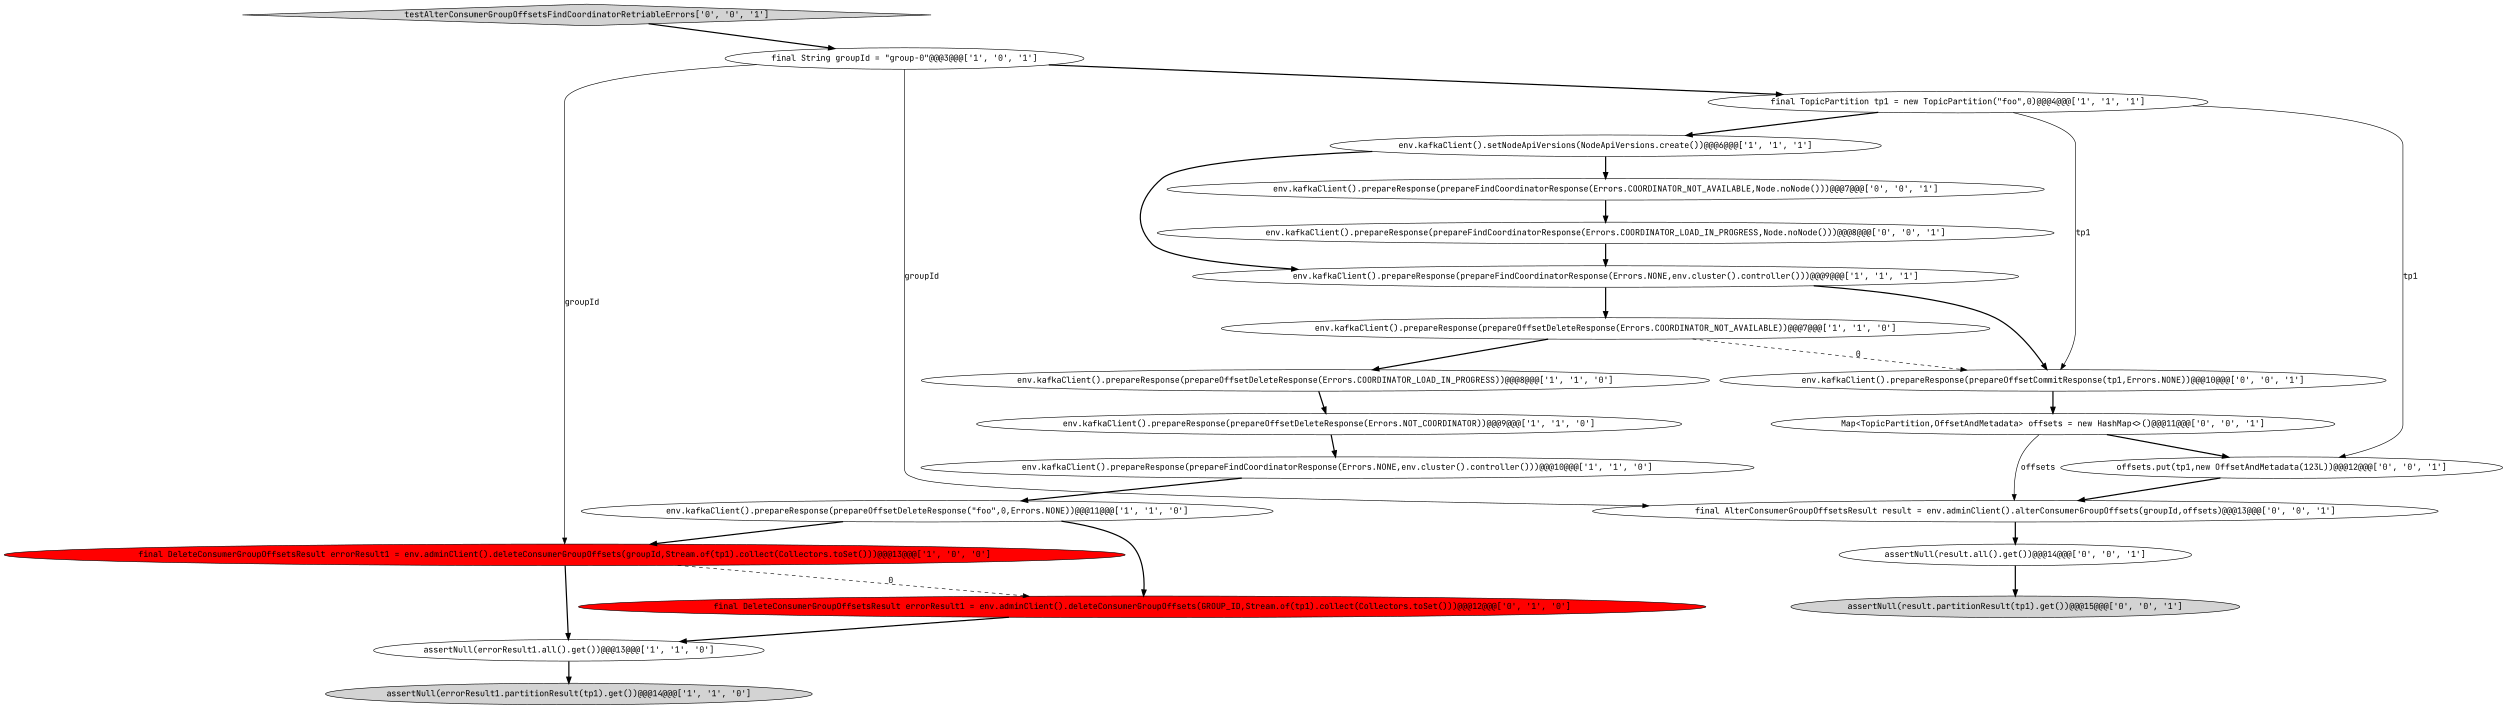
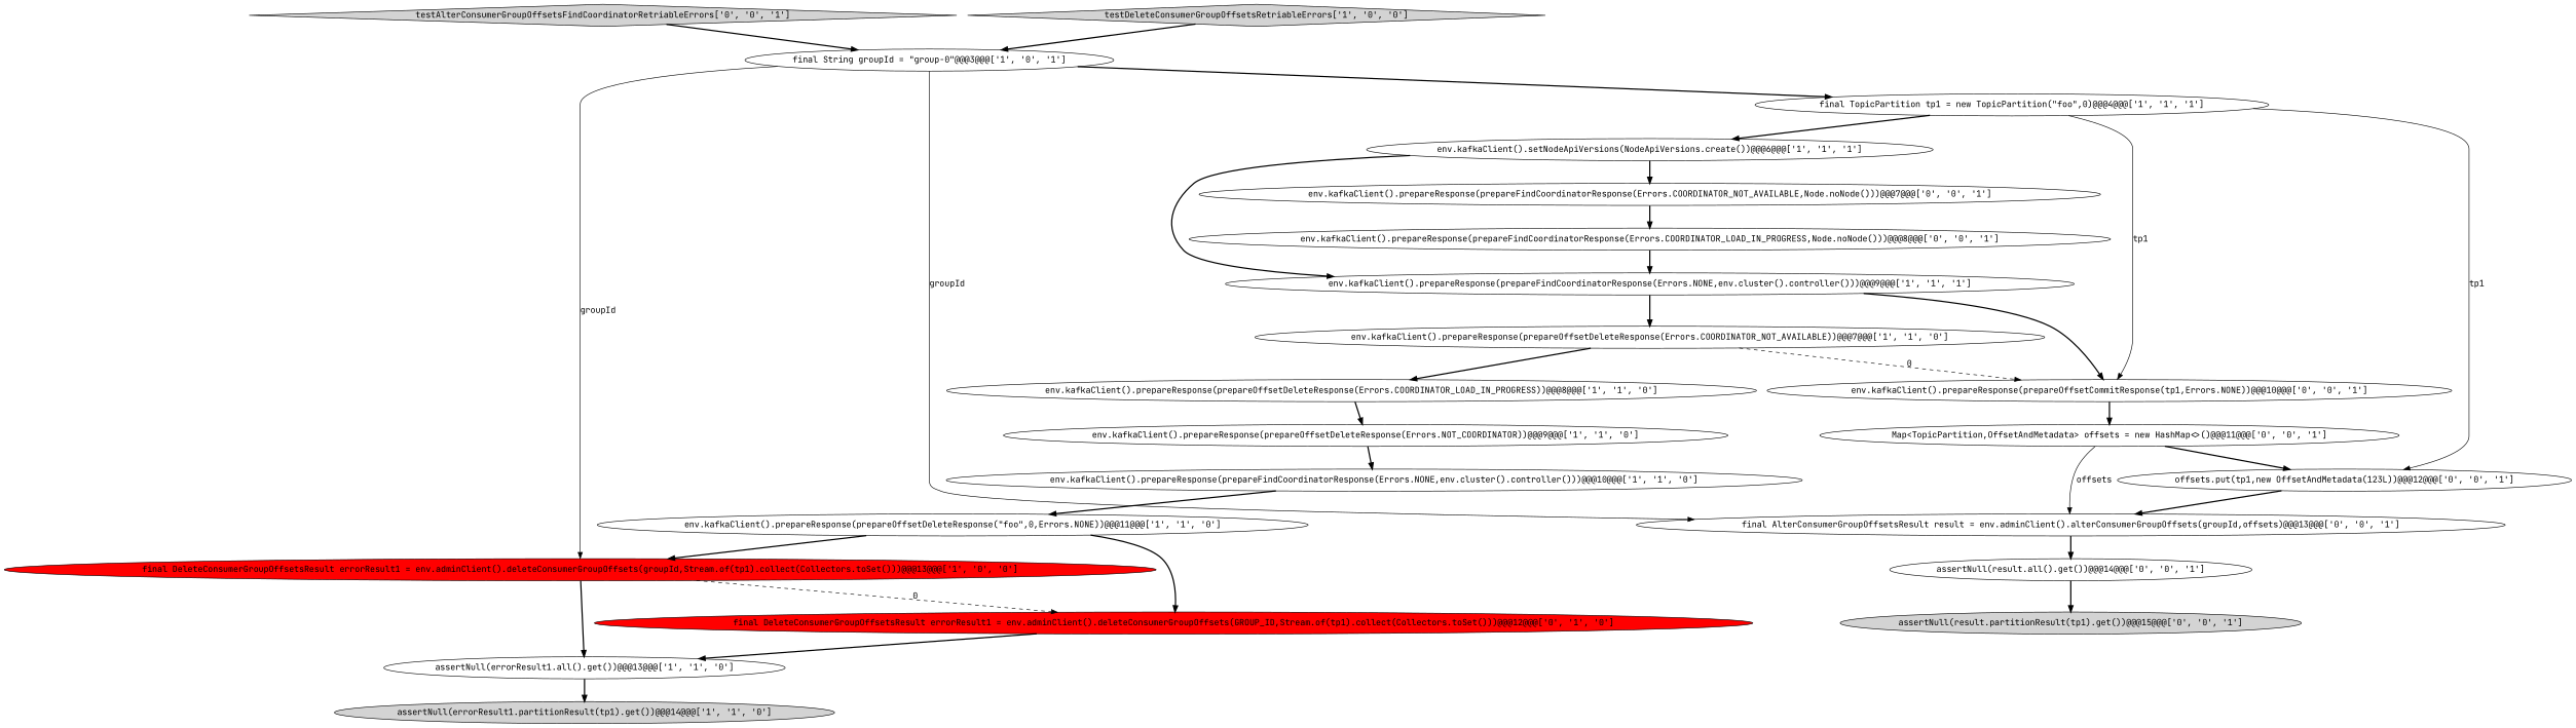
  digraph {
    fontname="JetBrains Mono"
    node [fillcolor=white fontname="JetBrains Mono" shape=ellipse style=filled]
    edge [fontname="JetBrains Mono" style=bold]
    n1 [fillcolor=red label="final DeleteConsumerGroupOffsetsResult errorResult1 = env.adminClient().deleteConsumerGroupOffsets(groupId,Stream.of(tp1).collect(Collectors.toSet()))@@@13@@@['1', '0', '0']"]
    n2 [fillcolor=red label="final DeleteConsumerGroupOffsetsResult errorResult1 = env.adminClient().deleteConsumerGroupOffsets(GROUP_ID,Stream.of(tp1).collect(Collectors.toSet()))@@@12@@@['0', '1', '0']"]
    n3 [label="assertNull(errorResult1.all().get())@@@13@@@['1', '1', '0']"]
    n4 [fillcolor=lightgray label="assertNull(errorResult1.partitionResult(tp1).get())@@@14@@@['1', '1', '0']"]
    n5 [label="final TopicPartition tp1 = new TopicPartition(\"foo\",0)@@@4@@@['1', '1', '1']"]
    n6 [label="env.kafkaClient().prepareResponse(prepareOffsetCommitResponse(tp1,Errors.NONE))@@@10@@@['0', '0', '1']"]
    n7 [label="env.kafkaClient().setNodeApiVersions(NodeApiVersions.create())@@@6@@@['1', '1', '1']"]
    n8 [label="offsets.put(tp1,new OffsetAndMetadata(123L))@@@12@@@['0', '0', '1']"]
    n9 [label="Map<TopicPartition,OffsetAndMetadata> offsets = new HashMap<>()@@@11@@@['0', '0', '1']"]
    n10 [label="env.kafkaClient().prepareResponse(prepareFindCoordinatorResponse(Errors.NONE,env.cluster().controller()))@@@9@@@['1', '1', '1']"]
    n11 [label="env.kafkaClient().prepareResponse(prepareFindCoordinatorResponse(Errors.COORDINATOR_NOT_AVAILABLE,Node.noNode()))@@@7@@@['0', '0', '1']"]
    n12 [label="final AlterConsumerGroupOffsetsResult result = env.adminClient().alterConsumerGroupOffsets(groupId,offsets)@@@13@@@['0', '0', '1']"]
    n13 [label="env.kafkaClient().prepareResponse(prepareOffsetDeleteResponse(Errors.COORDINATOR_LOAD_IN_PROGRESS))@@@8@@@['1', '1', '0']"]
    n14 [label="env.kafkaClient().prepareResponse(prepareOffsetDeleteResponse(Errors.NOT_COORDINATOR))@@@9@@@['1', '1', '0']"]
    n15 [label="env.kafkaClient().prepareResponse(prepareFindCoordinatorResponse(Errors.NONE,env.cluster().controller()))@@@10@@@['1', '1', '0']"]
    n16 [label="env.kafkaClient().prepareResponse(prepareFindCoordinatorResponse(Errors.COORDINATOR_LOAD_IN_PROGRESS,Node.noNode()))@@@8@@@['0', '0', '1']"]
    n17 [label="env.kafkaClient().prepareResponse(prepareOffsetDeleteResponse(Errors.COORDINATOR_NOT_AVAILABLE))@@@7@@@['1', '1', '0']"]
    n18 [label="assertNull(result.all().get())@@@14@@@['0', '0', '1']"]
    n19 [fillcolor=lightgray label="testAlterConsumerGroupOffsetsFindCoordinatorRetriableErrors['0', '0', '1']" shape=diamond]
    n20 [label="final String groupId = \"group-0\"@@@3@@@['1', '0', '1']"]
    n21 [fillcolor=lightgray label="assertNull(result.partitionResult(tp1).get())@@@15@@@['0', '0', '1']"]
    n22 [label="env.kafkaClient().prepareResponse(prepareOffsetDeleteResponse(\"foo\",0,Errors.NONE))@@@11@@@['1', '1', '0']"]
+   n23 [fillcolor=lightgray label="testDeleteConsumerGroupOffsetsRetriableErrors['1', '0', '0']" shape=diamond]
    n1 -> n2 [label=0 style=dashed]
    n1 -> n3
    n2 -> n3
    n3 -> n4
    n5 -> n6 [label=tp1 style=solid]
    n5 -> n7
    n5 -> n8 [label=tp1 style=solid]
    n6 -> n9
    n7 -> n10
    n7 -> n11
    n8 -> n12
    n9 -> n8
    n9 -> n12 [label=offsets style=solid]
    n10 -> n6
    n10 -> n17
    n11 -> n16
    n12 -> n18
    n13 -> n14
    n14 -> n15
    n15 -> n22
    n16 -> n10
    n17 -> n6 [label=0 style=dashed]
    n17 -> n13
    n18 -> n21
    n19 -> n20
    n20 -> n1 [label=groupId style=solid]
    n20 -> n5
    n20 -> n12 [label=groupId style=solid]
    n22 -> n1
    n22 -> n2
+   n23 -> n20
  }
